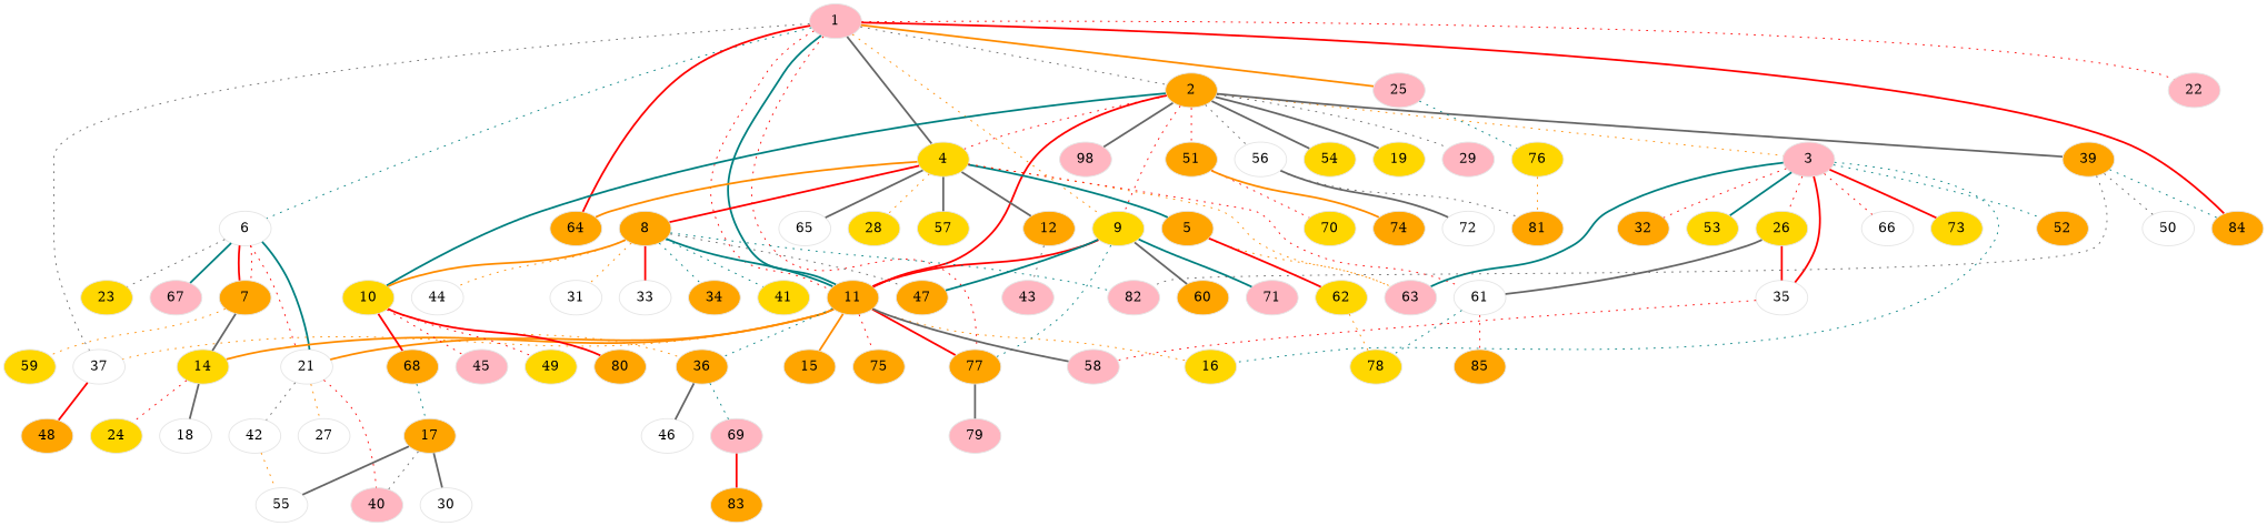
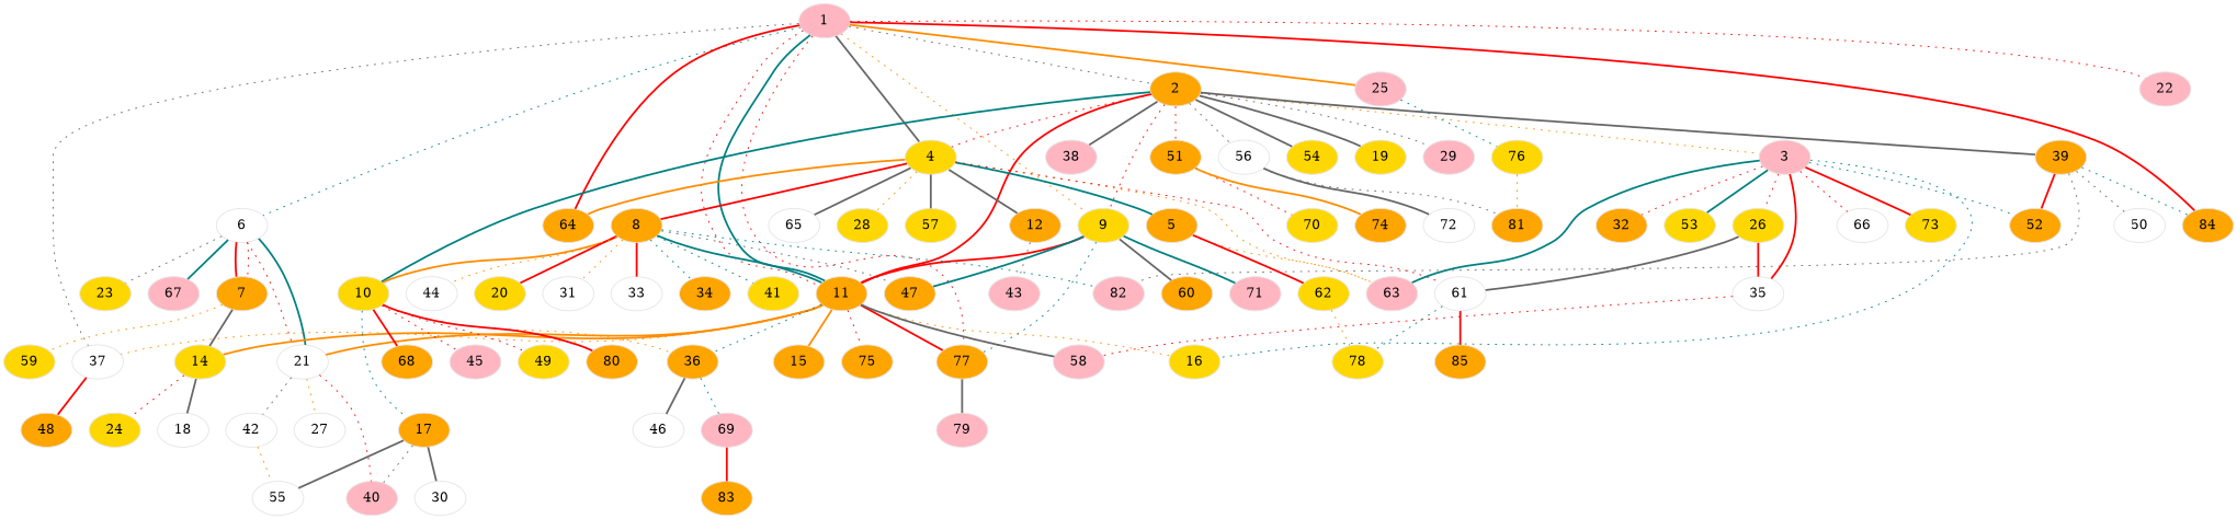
  graph {
    node [color=gray90 fillcolor=orange style=filled]
    edge [color=red style=dotted]
    1 [fillcolor=lightpink]
    2
    4 [fillcolor=gold]
    6 [fillcolor=white]
    9 [fillcolor=gold]
    11
    22 [fillcolor=lightpink]
    25 [fillcolor=lightpink]
    37 [fillcolor=white]
    64
    77
    84
    3 [fillcolor=lightpink]
    10 [fillcolor=gold]
    19 [fillcolor=gold]
    29 [fillcolor=lightpink]
-   38 [fillcolor=lightpink label=98]
+   38 [fillcolor=lightpink]
    39
    51
    54 [fillcolor=gold]
    56 [fillcolor=white]
    63 [fillcolor=lightpink]
    5
    8
    12
    28 [fillcolor=gold]
    57 [fillcolor=gold]
    61 [fillcolor=white]
    65 [fillcolor=white]
    7
    21 [fillcolor=white]
    23 [fillcolor=gold]
    67 [fillcolor=lightpink]
    47
    60
    71 [fillcolor=lightpink]
    16 [fillcolor=gold]
    14 [fillcolor=gold]
    36
    15
    58 [fillcolor=lightpink]
    75
    76 [fillcolor=gold]
    48
    79 [fillcolor=lightpink]
    26 [fillcolor=gold]
    32
    35 [fillcolor=white]
    52
    53 [fillcolor=gold]
    66 [fillcolor=white]
    73 [fillcolor=gold]
    17
    45 [fillcolor=lightpink]
    49 [fillcolor=gold]
    68
    80
    82 [fillcolor=lightpink]
    50 [fillcolor=white]
    70 [fillcolor=gold]
    74
    72 [fillcolor=white]
    81
    62 [fillcolor=gold]
+   20 [fillcolor=gold]
    31 [fillcolor=white]
    33 [fillcolor=white]
    34
    41 [fillcolor=gold]
    44 [fillcolor=white]
    43 [fillcolor=lightpink]
    78 [fillcolor=gold]
    85
    59 [fillcolor=gold]
    40 [fillcolor=lightpink]
    27 [fillcolor=white]
    42 [fillcolor=white]
    18 [fillcolor=white]
    24 [fillcolor=gold]
    30 [fillcolor=white]
    55 [fillcolor=white]
    46 [fillcolor=white]
    69 [fillcolor=lightpink]
    83
    1 -- 2 [color=gray40]
    1 -- 4 [color=gray40 style=bold]
    1 -- 6 [color=teal]
    1 -- 9 [color=darkorange]
    1 -- 11
    1 -- 11 [color=teal style=bold]
    1 -- 22
    1 -- 25 [color=darkorange style=bold]
    1 -- 37 [color=gray40]
    1 -- 64 [style=bold]
    1 -- 77
    1 -- 84 [style=bold]
    2 -- 4
    2 -- 9
    2 -- 11 [style=bold]
    2 -- 3 [color=darkorange]
    2 -- 10 [color=teal style=bold]
    2 -- 19 [color=gray40 style=bold]
    2 -- 29 [color=gray40]
    2 -- 38 [color=gray40 style=bold]
    2 -- 39 [color=gray40 style=bold]
    2 -- 51
    2 -- 54 [color=gray40 style=bold]
    2 -- 56 [color=gray40]
    4 -- 64 [color=darkorange style=bold]
    4 -- 63 [color=darkorange]
    4 -- 5 [color=teal style=bold]
    4 -- 8 [style=bold]
    4 -- 12 [color=gray40 style=bold]
    4 -- 28 [color=darkorange]
    4 -- 57 [color=gray40 style=bold]
    4 -- 61
    4 -- 65 [color=gray40 style=bold]
    6 -- 7 [style=bold]
    6 -- 7
    6 -- 21
    6 -- 21 [color=teal style=bold]
    6 -- 23 [color=gray40]
    6 -- 67 [color=teal style=bold]
    9 -- 11 [style=bold]
    9 -- 77 [color=teal]
    9 -- 47 [color=teal style=bold]
    9 -- 60 [color=gray40 style=bold]
    9 -- 71 [color=teal style=bold]
    11 -- 37 [color=darkorange]
    11 -- 77 [style=bold]
    11 -- 21 [color=darkorange style=bold]
    11 -- 16 [color=darkorange]
    11 -- 14 [color=darkorange style=bold]
    11 -- 36 [color=teal]
    11 -- 15 [color=darkorange style=bold]
    11 -- 58 [color=gray40 style=bold]
    11 -- 75
    25 -- 76 [color=teal]
    37 -- 48 [style=bold]
    77 -- 79 [color=gray40 style=bold]
    3 -- 63 [color=teal style=bold]
    3 -- 16 [color=teal]
    3 -- 26
    3 -- 32
    3 -- 35 [style=bold]
    3 -- 52 [color=teal]
    3 -- 53 [color=teal style=bold]
    3 -- 66
    3 -- 73 [style=bold]
    10 -- 36 [color=darkorange]
-   68 -- 17 [color=teal]
+   10 -- 17 [color=teal]
    10 -- 45
    10 -- 49
    10 -- 68 [style=bold]
    10 -- 80 [style=bold]
    39 -- 84 [color=teal]
+   39 -- 52 [style=bold]
    39 -- 82 [color=gray40]
    39 -- 50 [color=gray40]
    51 -- 70
    51 -- 74 [color=darkorange style=bold]
    56 -- 72 [color=gray40 style=bold]
    56 -- 81 [color=gray40]
    5 -- 63 [color=darkorange]
    5 -- 62 [style=bold]
    8 -- 11 [color=teal style=bold]
    8 -- 10 [color=darkorange style=bold]
    8 -- 47 [color=gray40]
    8 -- 82 [color=teal]
+   8 -- 20 [style=bold]
    8 -- 31 [color=darkorange]
    8 -- 33 [style=bold]
    8 -- 34 [color=teal]
    8 -- 41 [color=teal]
    8 -- 44 [color=darkorange]
    12 -- 43 [color=gray40]
    61 -- 78 [color=teal]
-   61 -- 85
+   61 -- 85 [style=bold]
    7 -- 14 [color=gray40 style=bold]
    7 -- 59 [color=darkorange]
    21 -- 40
    21 -- 27 [color=darkorange]
    21 -- 42 [color=gray40]
    14 -- 18 [color=gray40 style=bold]
    14 -- 24
    36 -- 46 [color=gray40 style=bold]
    36 -- 69 [color=teal]
    76 -- 81 [color=darkorange]
    26 -- 61 [color=gray40 style=bold]
    26 -- 35 [style=bold]
    35 -- 58
    17 -- 40 [color=gray40]
    17 -- 30 [color=gray40 style=bold]
    17 -- 55 [color=gray40 style=bold]
    62 -- 78 [color=darkorange]
    42 -- 55 [color=darkorange]
    69 -- 83 [style=bold]
  }
